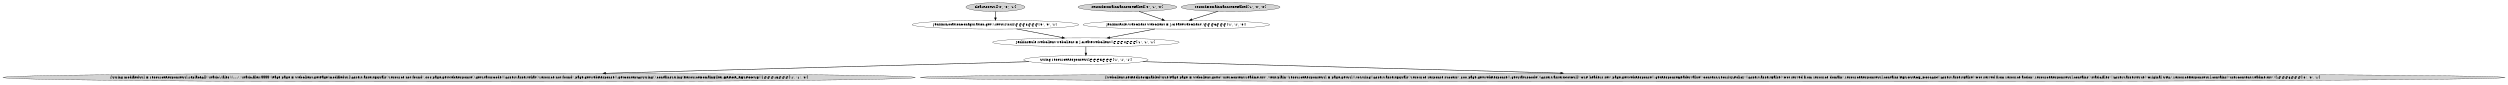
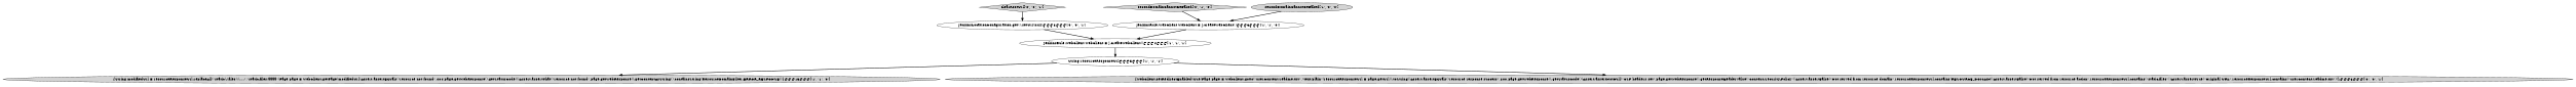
  digraph {
    node [fillcolor=lightgray shape=ellipse style=filled]
    edge [style=bold]
    n1 [fillcolor=white label="JenkinsRule.WebClient webClient = j.createWebClient()@@@3@@@['1', '1', '0']"]
    n2 [fillcolor=white label="JenkinsRule.WebClient webClient = j.createWebClient()@@@4@@@['1', '1', '1']"]
    n3 [fillcolor=white label="String resourceResponseUrl@@@5@@@['1', '1', '1']"]
    n4 [label="{String modifiedUrl = resourceResponseUrl.replaceAll(\"static(-(files(/(....\",\"static-files/aaaa\")Page page = webClient.getPage(modifiedUrl)Assert.assertEquals(\"resource not found\",404,page.getWebResponse().getStatusCode())Assert.assertThat(\"resource not found\",page.getWebResponse().getContentAsString(),containsString(ResourceDomainFilter.ERROR_RESPONSE))}@@@15@@@['1', '1', '0']"]
    n5 [label="{webClient.setRedirectEnabled(true)Page page = webClient.goTo(\"userContent/readme.txt\",\"text/plain\")resourceResponseUrl = page.getUrl().toString()Assert.assertEquals(\"resource response success\",200,page.getWebResponse().getStatusCode())Assert.assertNotNull(\"CSP headers set\",page.getWebResponse().getResponseHeaderValue(\"Content-Security-Policy\"))Assert.assertFalse(\"Not served from resource domain\",resourceResponseUrl.contains(RESOURCE_DOMAIN))Assert.assertFalse(\"Not served from resource action\",resourceResponseUrl.contains(\"static-files\"))Assert.assertTrue(\"Original URL\",resourceResponseUrl.contains(\"userContent/readme.txt\"))}@@@6@@@['0', '0', '1']"]
-   n6 [label="secondDomainCannotBeFaked['0', '1', '0']"]
+   n6 [label="secondDomainCannotBeFaked['0', '1', '0']" shape=diamond]
    n7 [label="secondDomainCannotBeFaked['1', '0', '0']"]
-   n8 [label="clearRootUrl['0', '0', '1']"]
+   n8 [label="clearRootUrl['0', '0', '1']" shape=diamond]
    n9 [fillcolor=white label="JenkinsLocationConfiguration.get().setUrl(null)@@@3@@@['0', '0', '1']"]
    n1 -> n2
    n2 -> n3
    n3 -> n4
    n3 -> n5
    n6 -> n1
    n7 -> n1
    n8 -> n9
    n9 -> n2
  }
